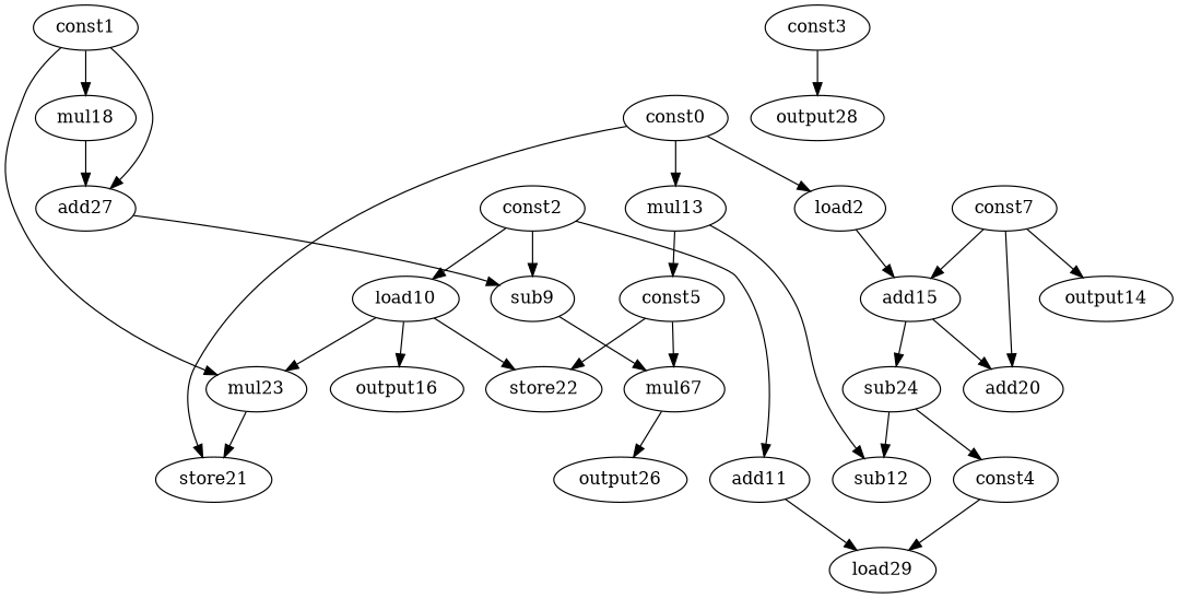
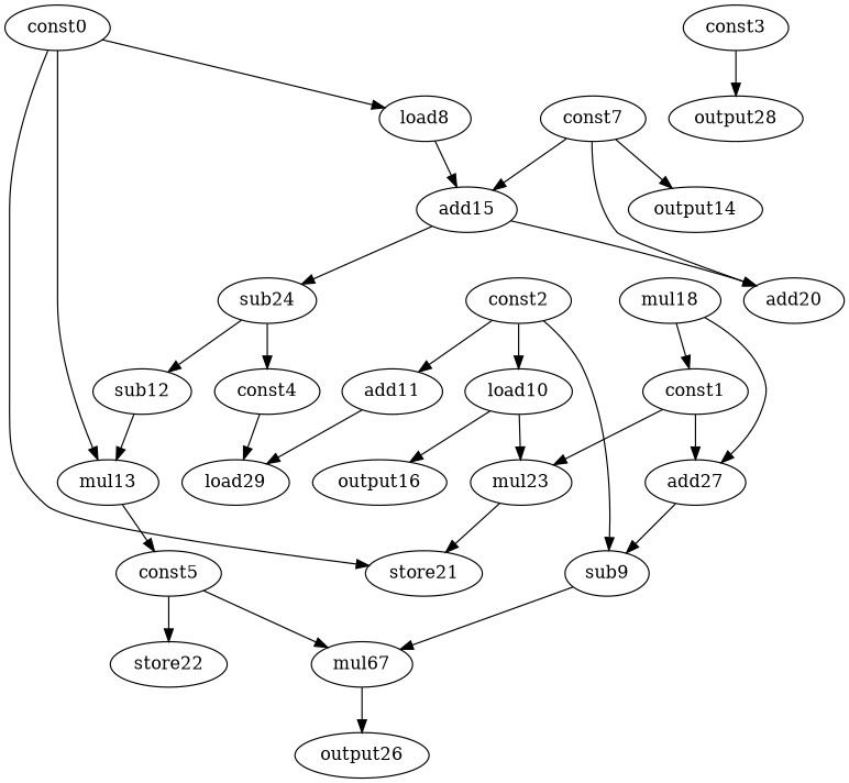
  digraph {
    node [opcode=const]
    edge [operand=0]
-   load8 [opcode=load label=load2]
+   load8 [opcode=load]
    const0
    mul13 [opcode=mul]
    store21 [opcode=store]
    add15 [opcode=add]
    const5
    mul18 [opcode=mul]
    const1
    mul23 [opcode=mul]
    add27 [opcode=add]
    sub9 [opcode=sub]
    const2
    load10 [opcode=load]
    add11 [opcode=add]
    n15 [label=mul67 opcode=mul]
    store22 [opcode=store]
    output16 [opcode=output]
    n18 [label=load29 opcode=store]
    output28 [opcode=output]
    const3
    const4
    sub24 [opcode=sub]
    sub12 [opcode=sub]
    output26 [opcode=output]
    output14 [opcode=output]
    const7
    add20 [opcode=add]
    load8 -> add15
    const0 -> load8
    const0 -> mul13
    const0 -> store21
    mul13 -> const5 [operand=1]
    add15 -> sub24 [operand=1]
    add15 -> add20 [operand=1]
    const5 -> n15 [operand=1]
    const5 -> store22 [operand=1]
    mul18 -> add27 [operand=1]
-   const1 -> mul18
+   mul18 -> const1
    const1 -> mul23
    const1 -> add27
    mul23 -> store21 [operand=1]
    add27 -> sub9 [operand=1]
    sub9 -> n15
    const2 -> sub9
    const2 -> load10
    const2 -> add11
    load10 -> mul23 [operand=1]
-   load10 -> store22
    load10 -> output16
    add11 -> n18
    n15 -> output26
    const3 -> output28
    const4 -> n18 [operand=1]
    sub24 -> const4
    sub24 -> sub12
-   mul13 -> sub12 [operand=1]
+   sub12 -> mul13 [operand=1]
    const7 -> add15 [operand=1]
    const7 -> output14
    const7 -> add20
  }
